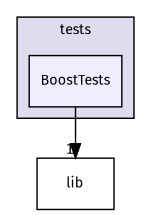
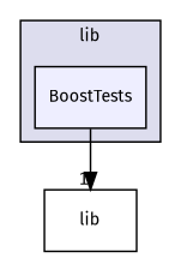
  digraph {
    compound=true
    fontname="Fira Sans"
    node [fontname="Fira Sans" fontsize=10 shape=box]
    n1 [fillcolor="#eeeeff" label=BoostTests pencolor=black style=filled]
    n2 [label=lib]
    subgraph cluster_1 {
      bgcolor="#ddddee"
      fontsize=10
-     label=tests
+     label=lib
      pencolor=black
      n1
    }
    n1 -> n2 [headlabel=1 labeldistance=1.5 labelfontname=Helvetica labelfontsize=10 fontname="Fira Sans"]
  }
